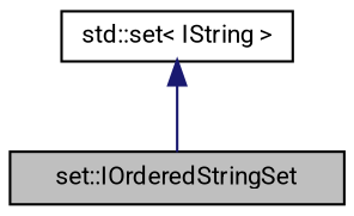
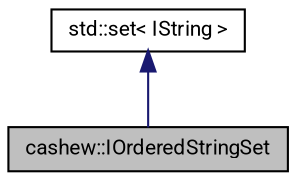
  digraph {
    fontname=Roboto
    node [color=black fontname=Roboto fontsize=10 shape=record style=filled]
-   n1 [fillcolor=grey75 fontcolor=black height=0.2 label="set::IOrderedStringSet" width=0.4]
+   n1 [fillcolor=grey75 fontcolor=black height=0.2 label="cashew::IOrderedStringSet" width=0.4]
    n2 [fillcolor=white height=0.2 label="std::set\< IString \>" width=0.4]
    n2 -> n1 [color=midnightblue dir=back fontname=Roboto fontsize=10 labelfontname=Helvetica labelfontsize=10 style=solid]
  }
